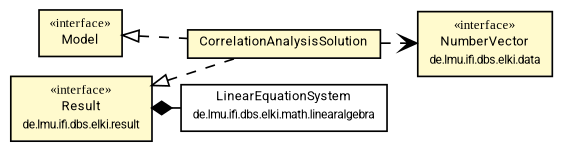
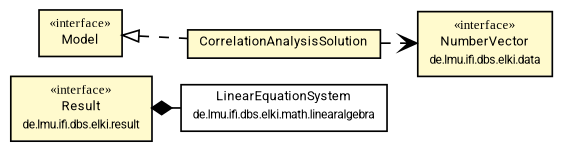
  digraph {
    fontname="Liberation Serif"
    nodesep=0.15
    rankdir=LR
    ranksep=0.25
    node [fontcolor=black fontname="Liberation Serif" fontsize=8 margin=0 shape=plaintext]
    edge [color=black fontname="Liberation Serif" fontsize=7 labelfontname=Roboto labelfontsize=7 style=dashed weight=9 arrowtail=empty dir=back]
    n1 [height=0 label=<<table title="de.lmu.ifi.dbs.elki.data.model.CorrelationAnalysisSolution" border="0" cellborder="1" cellspacing="0" cellpadding="2" bgcolor="lemonChiffon" href="CorrelationAnalysisSolution.html" target="_parent"> 		<tr><td><table border="0" cellspacing="0" cellpadding="1"> 		<tr><td align="center" balign="center"> <font face="Roboto">CorrelationAnalysisSolution</font> </td></tr> 		</table></td></tr> 		</table>> width=0]
    n2 [height=0 label=<<table title="de.lmu.ifi.dbs.elki.data.NumberVector" border="0" cellborder="1" cellspacing="0" cellpadding="2" bgcolor="LemonChiffon" href="../NumberVector.html" target="_parent"> 		<tr><td><table border="0" cellspacing="0" cellpadding="1"> 		<tr><td align="center" balign="center"> &#171;interface&#187; </td></tr> 		<tr><td align="center" balign="center"> <font face="Roboto">NumberVector</font> </td></tr> 		<tr><td align="center" balign="center"> <font face="Roboto" point-size="7.0">de.lmu.ifi.dbs.elki.data</font> </td></tr> 		</table></td></tr> 		</table>> width=0]
    n3 [height=0 label=<<table title="de.lmu.ifi.dbs.elki.math.linearalgebra.LinearEquationSystem" border="0" cellborder="1" cellspacing="0" cellpadding="2" href="../../math/linearalgebra/LinearEquationSystem.html" target="_parent"> 		<tr><td><table border="0" cellspacing="0" cellpadding="1"> 		<tr><td align="center" balign="center"> <font face="Roboto">LinearEquationSystem</font> </td></tr> 		<tr><td align="center" balign="center"> <font face="Roboto" point-size="7.0">de.lmu.ifi.dbs.elki.math.linearalgebra</font> </td></tr> 		</table></td></tr> 		</table>> width=0]
    n4 [height=0 label=<<table title="de.lmu.ifi.dbs.elki.data.model.Model" border="0" cellborder="1" cellspacing="0" cellpadding="2" bgcolor="LemonChiffon" href="Model.html" target="_parent"> 		<tr><td><table border="0" cellspacing="0" cellpadding="1"> 		<tr><td align="center" balign="center"> &#171;interface&#187; </td></tr> 		<tr><td align="center" balign="center"> <font face="Roboto">Model</font> </td></tr> 		</table></td></tr> 		</table>> width=0]
    n5 [height=0 label=<<table title="de.lmu.ifi.dbs.elki.result.Result" border="0" cellborder="1" cellspacing="0" cellpadding="2" bgcolor="LemonChiffon" href="../../result/Result.html" target="_parent"> 		<tr><td><table border="0" cellspacing="0" cellpadding="1"> 		<tr><td align="center" balign="center"> &#171;interface&#187; </td></tr> 		<tr><td align="center" balign="center"> <font face="Roboto">Result</font> </td></tr> 		<tr><td align="center" balign="center"> <font face="Roboto" point-size="7.0">de.lmu.ifi.dbs.elki.result</font> </td></tr> 		</table></td></tr> 		</table>> width=0]
    n1 -> n2 [arrowhead=open weight=0 arrowtail="" dir=""]
    n4 -> n1
-   n5 -> n1
    n5 -> n3 [arrowhead=none arrowtail=diamond weight=6 style=""]
  }
